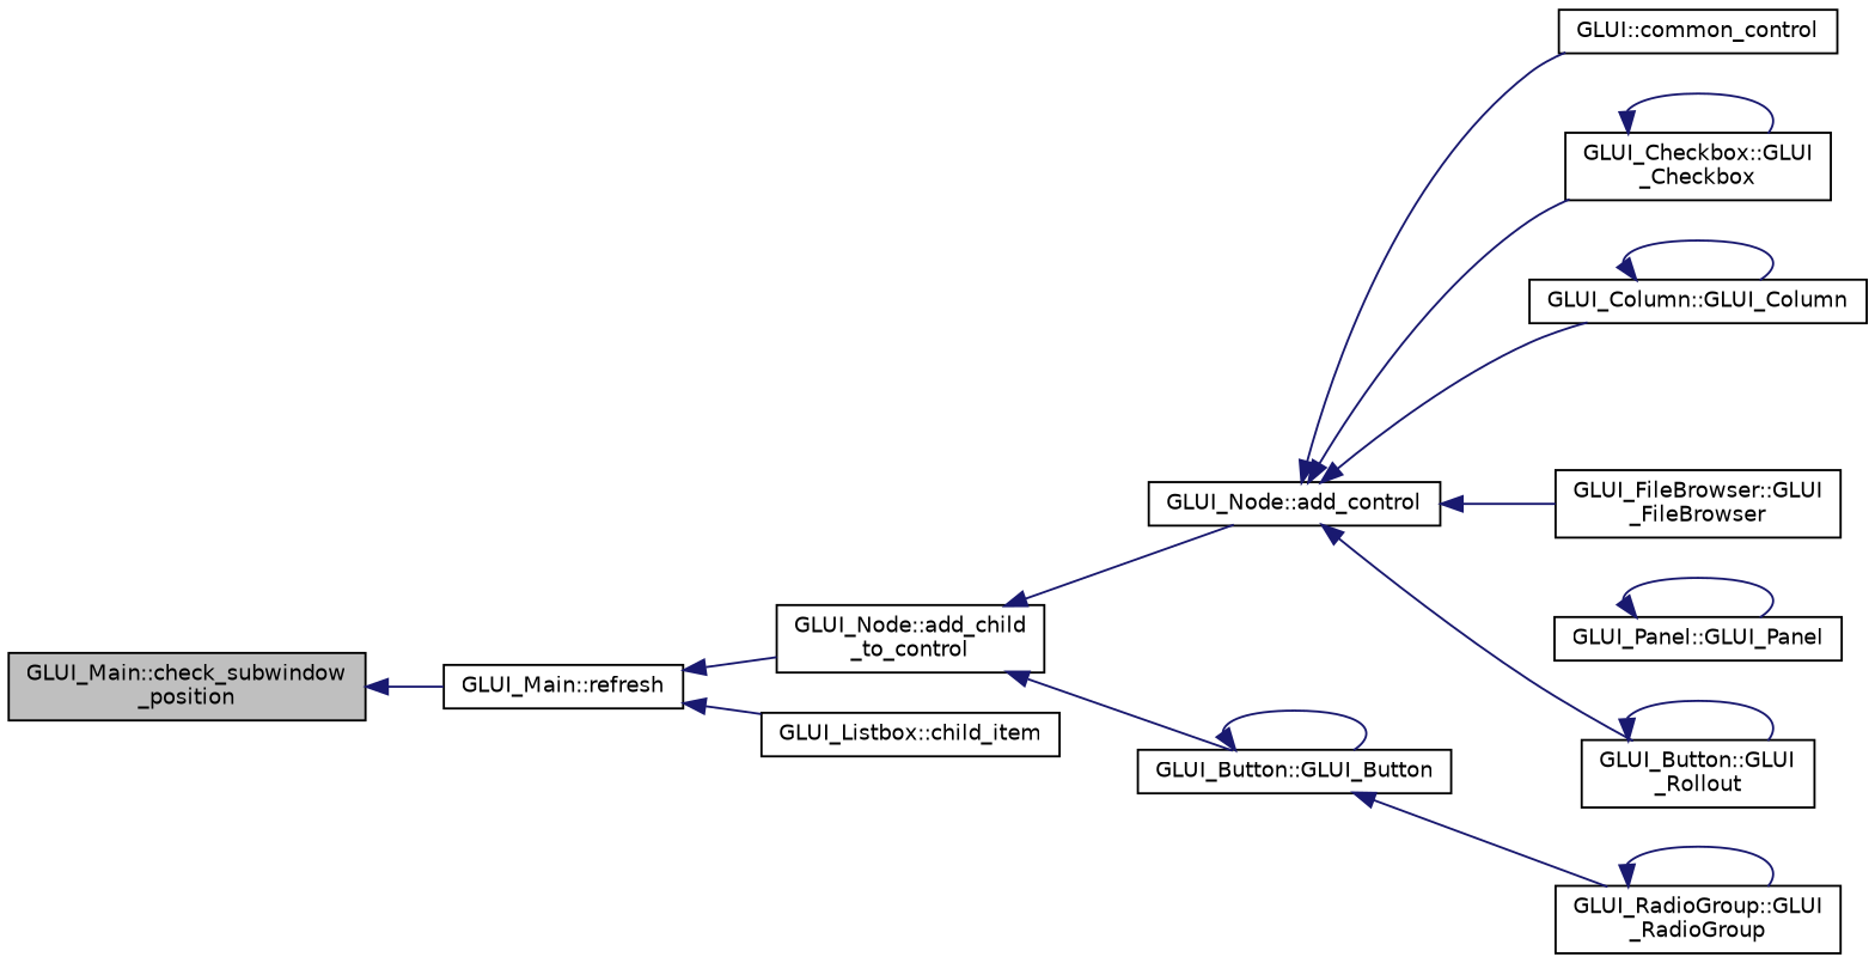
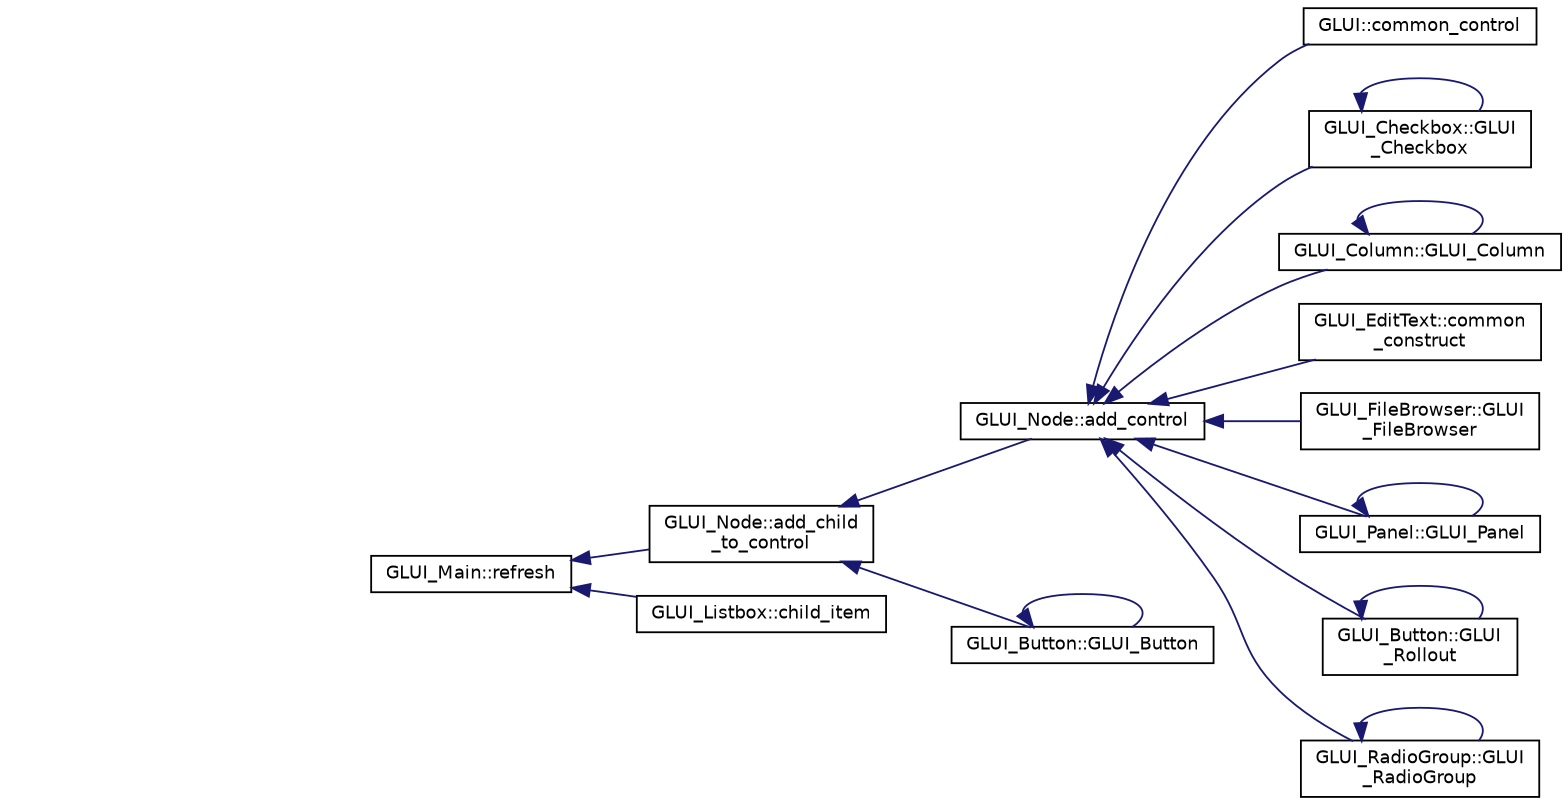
  digraph {
    rankdir=LR
    node [color=black fillcolor=white fontname=Helvetica fontsize=10 shape=record style=filled]
    edge [color=midnightblue dir=back fontname=Helvetica fontsize=10 labelfontname=Helvetica labelfontsize=10 style=solid]
-   n1 [fillcolor=grey75 fontcolor=black height=0.2 label="GLUI_Main::check_subwindow\l_position" width=0.4]
    n2 [height=0.2 label="GLUI_Main::refresh" width=0.4]
    n3 [height=0.2 label="GLUI_Node::add_child\l_to_control" width=0.4]
    n4 [height=0.2 label="GLUI_Listbox::child_item" width=0.4]
    n5 [height=0.2 label="GLUI_Node::add_control" width=0.4]
    n6 [height=0.2 label="GLUI_Button::GLUI_Button" width=0.4]
    n7 [height=0.2 label="GLUI::common_control" width=0.4]
    n8 [height=0.2 label="GLUI_Checkbox::GLUI\l_Checkbox" width=0.4]
    n9 [height=0.2 label="GLUI_Column::GLUI_Column" width=0.4]
+   n10 [height=0.2 label="GLUI_EditText::common\l_construct" width=0.4]
    n11 [height=0.2 label="GLUI_FileBrowser::GLUI\l_FileBrowser" width=0.4]
    n12 [height=0.2 label="GLUI_Panel::GLUI_Panel" width=0.4]
    n13 [height=0.2 label="GLUI_RadioGroup::GLUI\l_RadioGroup" width=0.4]
    n14 [height=0.2 label="GLUI_Button::GLUI\l_Rollout" width=0.4]
-   n1 -> n2
    n2 -> n3
    n2 -> n4
    n3 -> n5
    n3 -> n6
    n5 -> n7
    n5 -> n8
    n5 -> n9
+   n5 -> n10
    n5 -> n11
-   n6 -> n13
+   n5 -> n12
+   n5 -> n13
    n5 -> n14
    n6 -> n6
    n8 -> n8
    n9 -> n9
    n12 -> n12
    n13 -> n13
    n14 -> n14
  }
